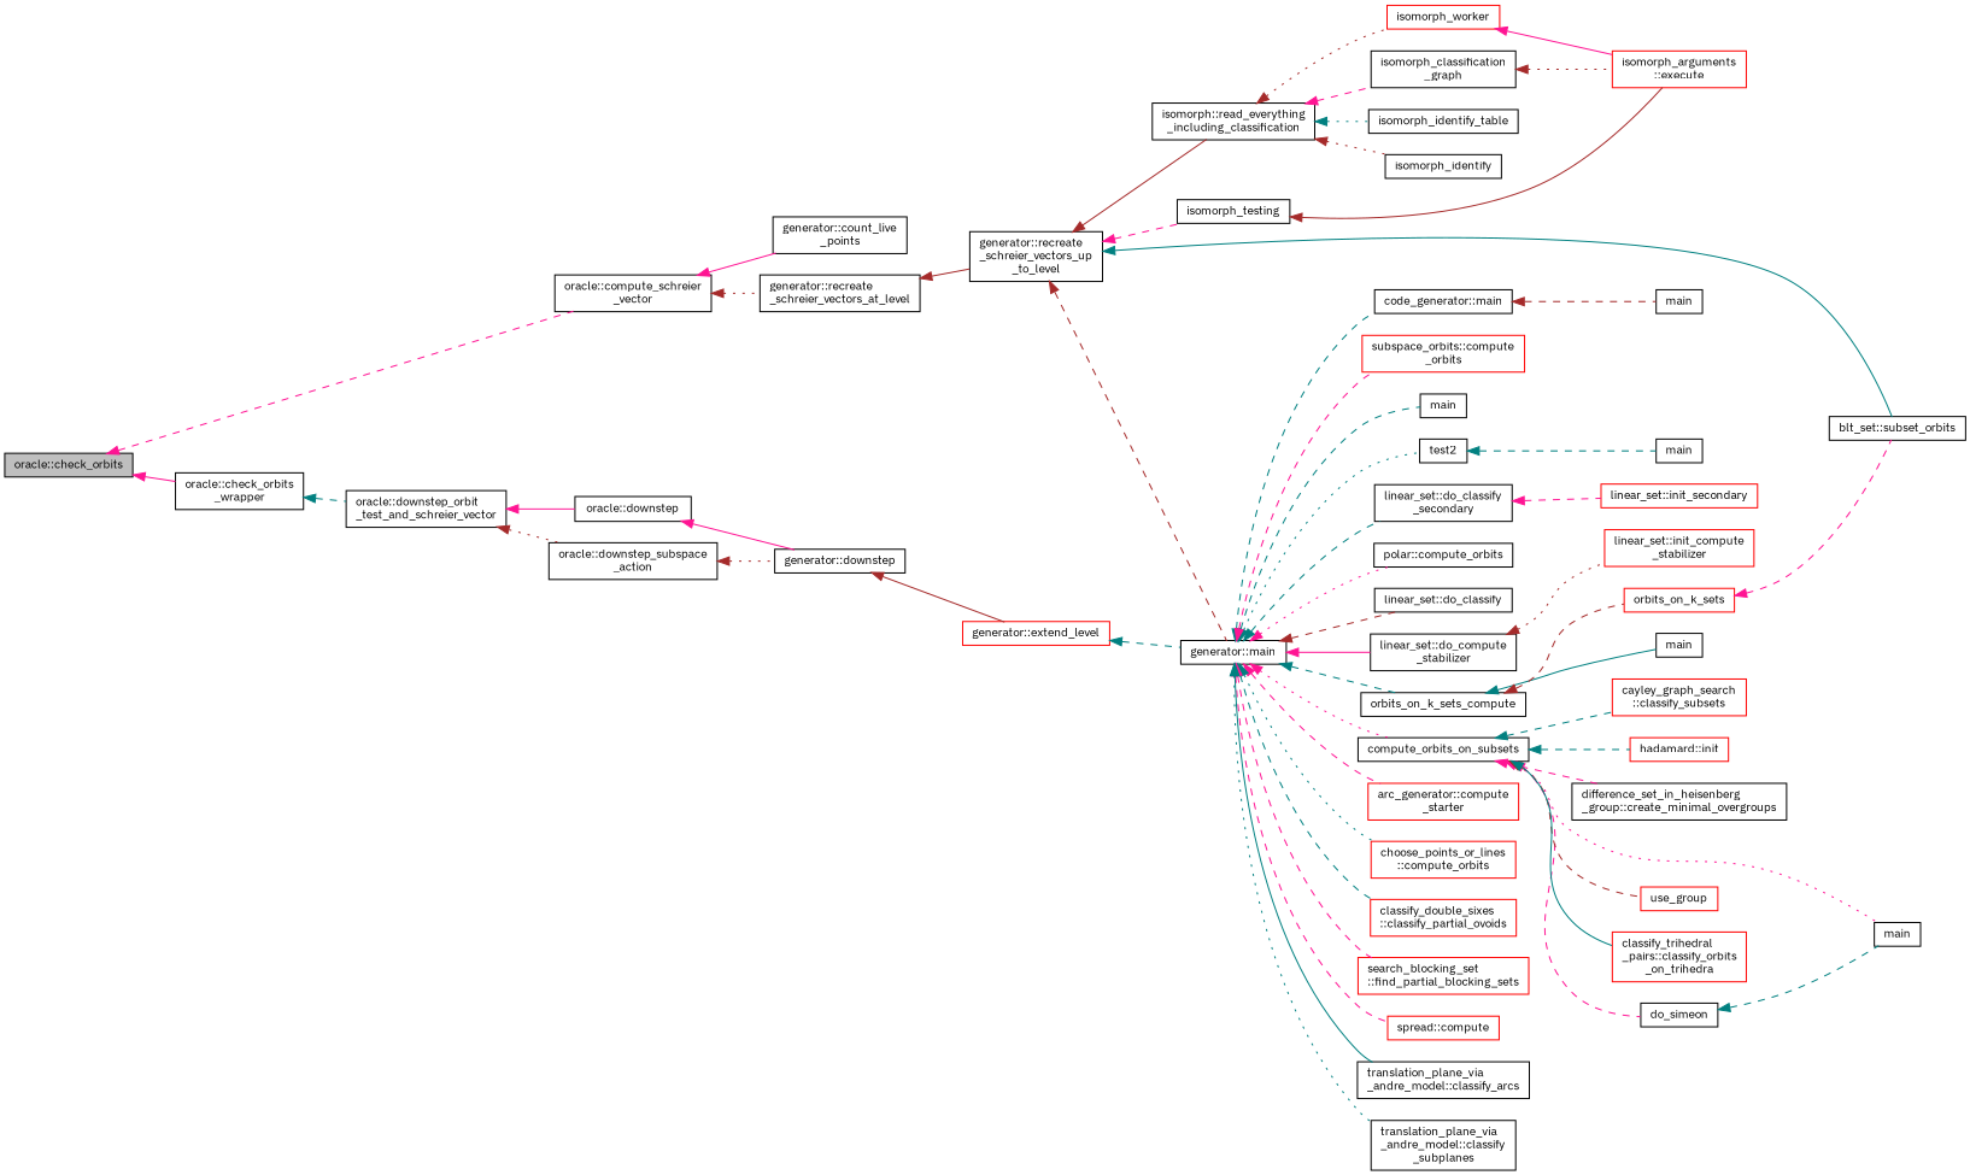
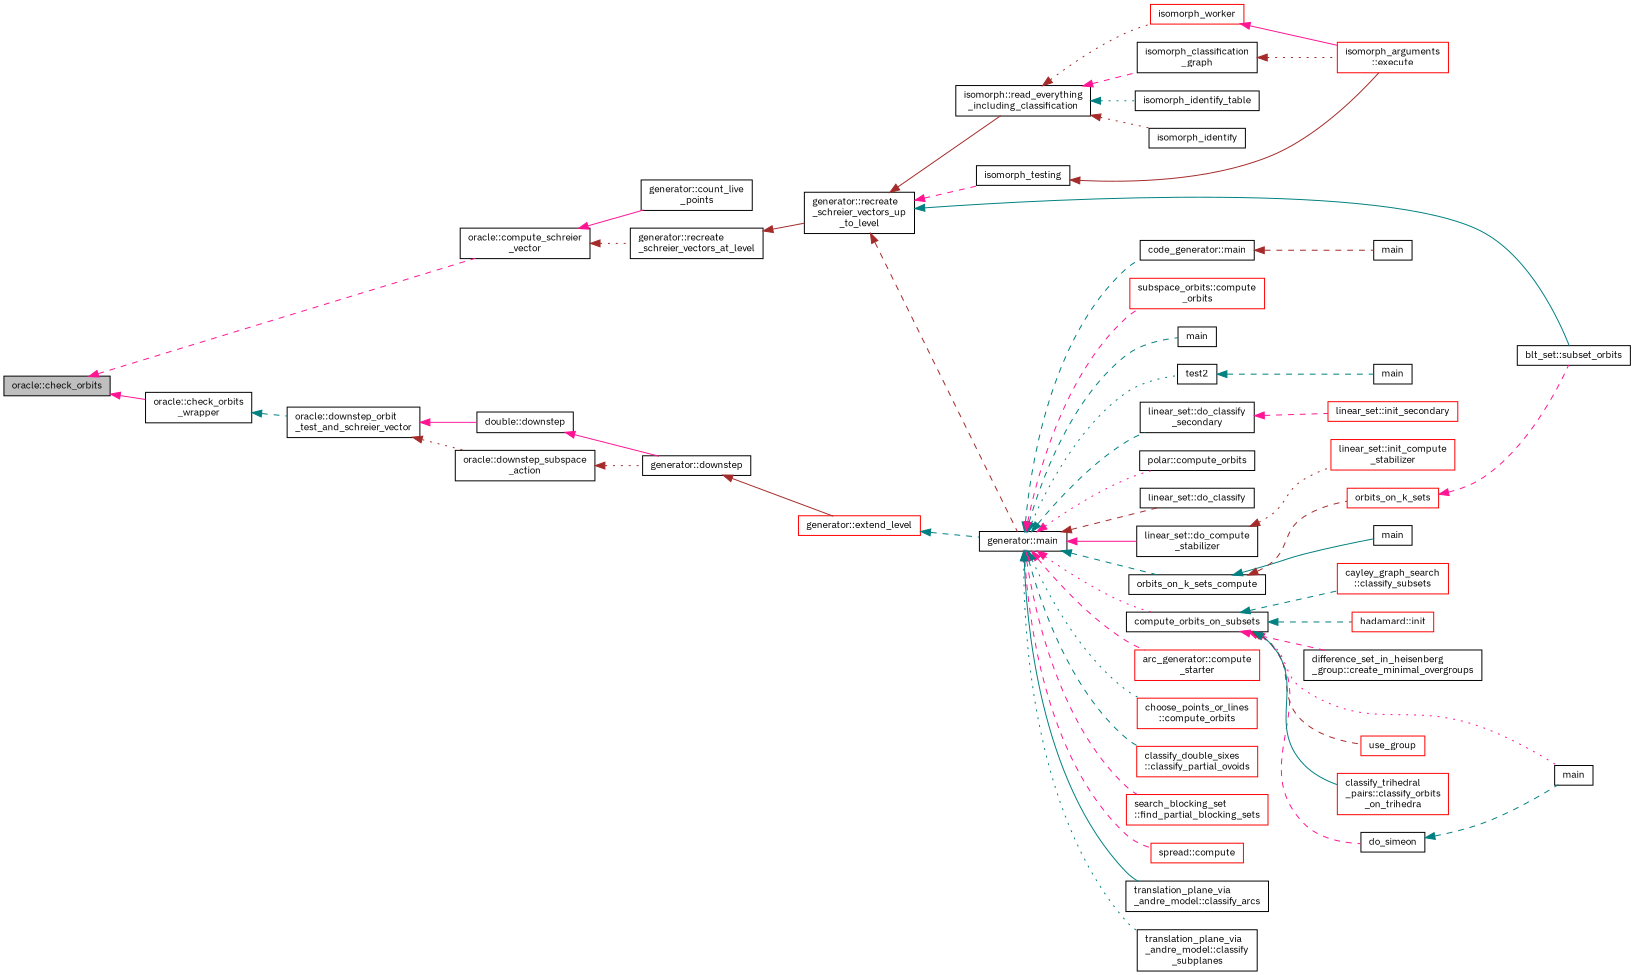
  digraph {
    fontname="IBM Plex Sans"
    rankdir=LR
    node [color=black fillcolor=white fontname="IBM Plex Sans" fontsize=10 shape=record style=filled]
    edge [color=deeppink dir=back fontname="IBM Plex Sans" fontsize=10 labelfontname=Helvetica labelfontsize=10 style=dashed]
    n1 [fillcolor=grey75 fontcolor=black height=0.2 label="oracle::check_orbits" width=0.4]
    n2 [height=0.2 label="oracle::compute_schreier\l_vector" width=0.4]
    n3 [height=0.2 label="oracle::check_orbits\l_wrapper" width=0.4]
    n4 [height=0.2 label="generator::recreate\l_schreier_vectors_at_level" width=0.4]
    n5 [height=0.2 label="generator::count_live\l_points" width=0.4]
    n6 [height=0.2 label="oracle::downstep_orbit\l_test_and_schreier_vector" width=0.4]
    n7 [height=0.2 label="generator::recreate\l_schreier_vectors_up\l_to_level" width=0.4]
    n8 [height=0.2 label="blt_set::subset_orbits" width=0.4]
    n9 [height=0.2 label="generator::main" width=0.4]
    n10 [height=0.2 label="isomorph::read_everything\l_including_classification" width=0.4]
    n11 [height=0.2 label=isomorph_testing width=0.4]
    n12 [height=0.2 label=main width=0.4]
    n13 [height=0.2 label="code_generator::main" width=0.4]
    n14 [height=0.2 label=test2 width=0.4]
    n15 [height=0.2 label="polar::compute_orbits" width=0.4]
    n16 [height=0.2 label="linear_set::do_classify" width=0.4]
    n17 [height=0.2 label="linear_set::do_classify\l_secondary" width=0.4]
    n18 [height=0.2 label="linear_set::do_compute\l_stabilizer" width=0.4]
    n19 [height=0.2 label=compute_orbits_on_subsets width=0.4]
    n20 [height=0.2 label=orbits_on_k_sets_compute width=0.4]
    n21 [color=red height=0.2 label="arc_generator::compute\l_starter" width=0.4]
    n22 [color=red height=0.2 label="choose_points_or_lines\l::compute_orbits" width=0.4]
    n23 [color=red height=0.2 label="classify_double_sixes\l::classify_partial_ovoids" width=0.4]
    n24 [color=red height=0.2 label="search_blocking_set\l::find_partial_blocking_sets" width=0.4]
    n25 [color=red height=0.2 label="spread::compute" width=0.4]
    n26 [height=0.2 label="translation_plane_via\l_andre_model::classify_arcs" width=0.4]
    n27 [height=0.2 label="translation_plane_via\l_andre_model::classify\l_subplanes" width=0.4]
    n28 [color=red height=0.2 label="subspace_orbits::compute\l_orbits" width=0.4]
    n29 [height=0.2 label="isomorph_classification\l_graph" width=0.4]
    n30 [height=0.2 label=isomorph_identify width=0.4]
    n31 [height=0.2 label=isomorph_identify_table width=0.4]
    n32 [color=red height=0.2 label=isomorph_worker width=0.4]
    n33 [color=red height=0.2 label="isomorph_arguments\l::execute" width=0.4]
    n34 [height=0.2 label=main width=0.4]
    n35 [height=0.2 label=main width=0.4]
    n36 [color=red height=0.2 label="linear_set::init_secondary" width=0.4]
    n37 [color=red height=0.2 label="linear_set::init_compute\l_stabilizer" width=0.4]
    n38 [color=red height=0.2 label="cayley_graph_search\l::classify_subsets" width=0.4]
    n39 [color=red height=0.2 label="hadamard::init" width=0.4]
    n40 [height=0.2 label="difference_set_in_heisenberg\l_group::create_minimal_overgroups" width=0.4]
    n41 [height=0.2 label=main width=0.4]
    n42 [height=0.2 label=do_simeon width=0.4]
    n43 [color=red height=0.2 label=use_group width=0.4]
    n44 [color=red height=0.2 label="classify_trihedral\l_pairs::classify_orbits\l_on_trihedra" width=0.4]
    n45 [height=0.2 label=main width=0.4]
    n46 [color=red height=0.2 label=orbits_on_k_sets width=0.4]
-   n47 [height=0.2 label="oracle::downstep" width=0.4]
+   n47 [height=0.2 label="double::downstep" width=0.4]
    n48 [height=0.2 label="oracle::downstep_subspace\l_action" width=0.4]
    n49 [height=0.2 label="generator::downstep" width=0.4]
    n50 [color=red height=0.2 label="generator::extend_level" width=0.4]
    n1 -> n2
    n1 -> n3 [style=solid]
    n2 -> n4 [color=brown style=dotted]
    n2 -> n5 [style=solid]
    n3 -> n6 [color=teal]
    n4 -> n7 [color=brown style=solid]
    n6 -> n47 [style=solid]
    n6 -> n48 [color=brown style=dotted]
    n7 -> n8 [color=teal style=solid]
    n7 -> n9 [color=brown]
    n7 -> n10 [color=brown style=solid]
    n7 -> n11
    n9 -> n12 [color=teal]
    n9 -> n13 [color=teal]
    n9 -> n14 [color=teal style=dotted]
    n9 -> n15 [style=dotted]
    n9 -> n16 [color=brown]
    n9 -> n17 [color=teal]
    n9 -> n18 [style=solid]
    n9 -> n19 [style=dotted]
    n9 -> n20 [color=teal]
    n9 -> n21
    n9 -> n22 [color=teal style=dotted]
    n9 -> n23 [color=teal]
    n9 -> n24
    n9 -> n25
    n9 -> n26 [color=teal style=solid]
    n9 -> n27 [color=teal style=dotted]
    n9 -> n28
    n10 -> n29
    n10 -> n30 [color=brown style=dotted]
    n10 -> n31 [color=teal style=dotted]
    n10 -> n32 [color=brown style=dotted]
    n11 -> n33 [color=brown style=solid]
    n13 -> n34 [color=brown]
    n14 -> n35 [color=teal]
    n17 -> n36
    n18 -> n37 [color=brown style=dotted]
    n19 -> n38 [color=teal]
    n19 -> n39 [color=teal]
    n19 -> n40
    n19 -> n41 [style=dotted]
    n19 -> n42
    n19 -> n43 [color=brown]
    n19 -> n44 [color=teal style=solid]
    n20 -> n45 [color=teal style=solid]
    n20 -> n46 [color=brown]
    n29 -> n33 [color=brown style=dotted]
    n32 -> n33 [style=solid]
    n42 -> n41 [color=teal]
    n46 -> n8
    n47 -> n49 [style=solid]
    n48 -> n49 [color=brown style=dotted]
    n49 -> n50 [color=brown style=solid]
    n50 -> n9 [color=teal]
  }
